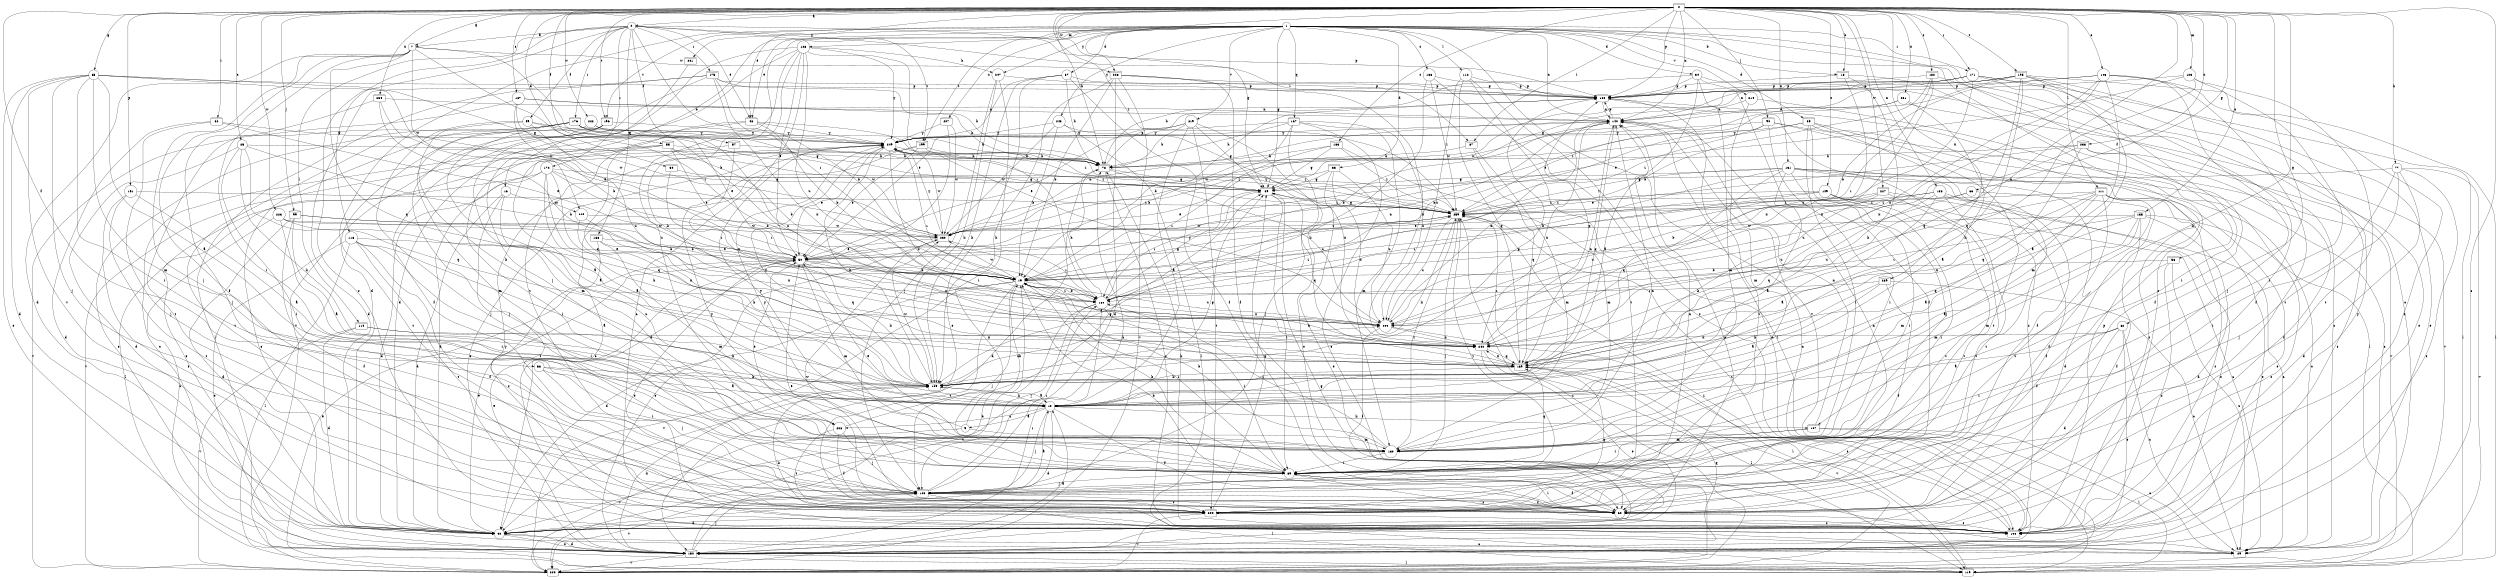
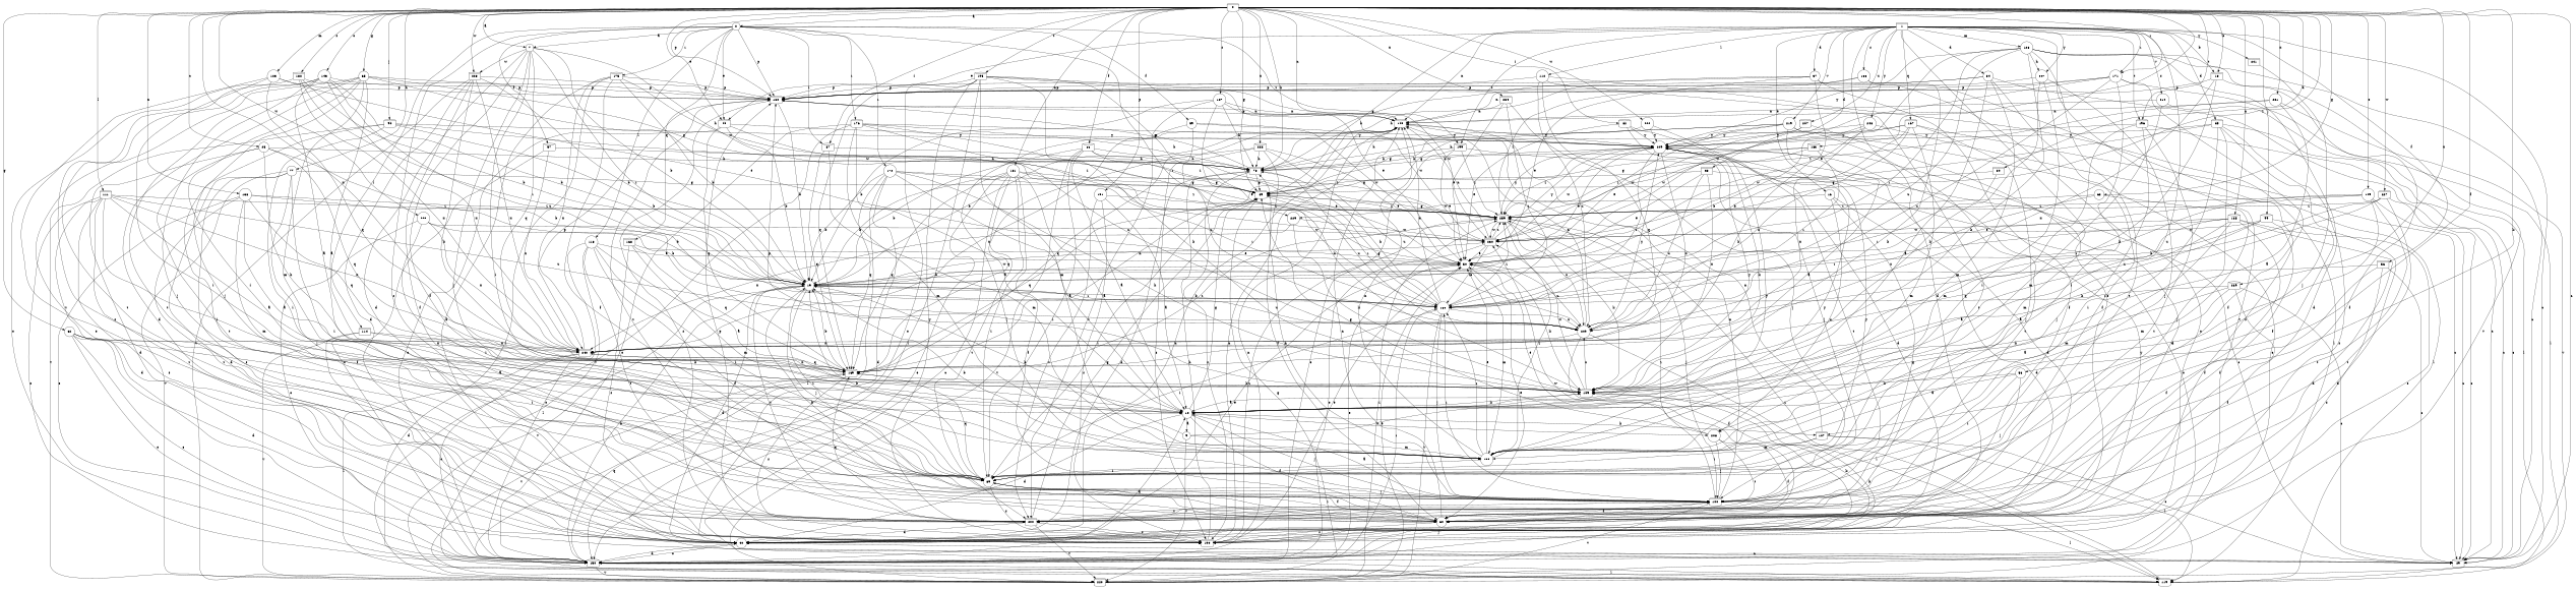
  strict digraph {
    node [shape=cylinder]
    2 [shape=circle]
    0
    7 [shape=circle]
    13
    25 [shape=circle]
    29
    30
    48
    53 [shape=circle]
    55
    62 [shape=circle]
    63 [shape=circle]
    65 [shape=circle]
    69
    77 [shape=circle]
    78
    82
    87
    90
    99
    107
    111
    123 [shape=circle]
    131 [shape=circle]
    135
    138 [shape=circle]
    140
    143 [shape=circle]
    149 [shape=circle]
    151 [shape=circle]
    160
    171 [shape=circle]
    182
    183
    187 [shape=circle]
    195
    196
    222 [shape=circle]
    223 [shape=circle]
    227
    228
    231 [shape=circle]
    233
    234
    239
    240
    259
    190
    199
    57
    59 [shape=circle]
    114
    118 [shape=circle]
    168
    172 [shape=circle]
    175
    176
    180 [shape=circle]
    40 [shape=circle]
    19 [shape=circle]
    60 [shape=circle]
    89 [shape=circle]
    100
    169
    229 [shape=circle]
    109
    249 [shape=circle]
    150
    10 [shape=circle]
    220
    50 [shape=circle]
    130 [shape=circle]
    209 [shape=circle]
    200
    230
    119
-   1 [shape=circle]
+   1
    16 [shape=circle]
    33
    34 [shape=circle]
    35
    37 [shape=circle]
    56
    112 [shape=circle]
    128 [shape=circle]
    167
    188 [shape=circle]
    207
    208 [shape=circle]
    214 [shape=circle]
    219 [shape=circle]
    241
    247 [shape=circle]
    248 [shape=circle]
    9 [shape=circle]
    2 -> 7 [label=a]
    2 -> 48 [label=e]
    2 -> 87 [label=i]
    2 -> 160 [label=p]
    2 -> 190 [label=s]
    2 -> 199 [label=t]
    2 -> 57 [label=f]
    2 -> 59 [label=f]
    2 -> 114 [label=l]
    2 -> 118 [label=l]
    2 -> 168 [label=q]
    2 -> 172 [label=r]
    2 -> 175 [label=r]
    2 -> 176 [label=r]
    2 -> 180 [label=r]
    0 -> 2 [label=a]
    0 -> 7 [label=a]
    0 -> 13 [label=b]
    0 -> 25 [label=c]
    0 -> 29 [label=c]
    0 -> 30 [label=d]
    0 -> 48 [label=e]
    0 -> 53 [label=f]
    0 -> 55 [label=f]
    0 -> 62 [label=g]
    0 -> 63 [label=g]
    0 -> 65 [label=g]
    0 -> 69 [label=g]
    0 -> 77 [label=h]
    0 -> 78 [label=h]
    0 -> 82 [label=i]
    0 -> 87 [label=i]
    0 -> 90 [label=j]
    0 -> 99 [label=j]
    0 -> 107 [label=k]
    0 -> 111 [label=l]
    0 -> 123 [label=m]
    0 -> 131 [label=n]
    0 -> 135 [label=n]
    0 -> 138 [label=n]
    0 -> 140 [label=n]
    0 -> 143 [label=o]
    0 -> 149 [label=o]
    0 -> 151 [label=p]
    0 -> 160 [label=p]
    0 -> 171 [label=r]
    0 -> 182 [label=s]
    0 -> 183 [label=s]
    0 -> 187 [label=s]
    0 -> 195 [label=t]
    0 -> 196 [label=t]
    0 -> 222 [label=w]
    0 -> 223 [label=w]
    0 -> 227 [label=w]
    0 -> 228 [label=w]
    0 -> 231 [label=x]
    0 -> 233 [label=x]
    0 -> 234 [label=x]
    0 -> 239 [label=x]
    0 -> 240 [label=x]
    0 -> 259 [label=z]
    7 -> 228 [label=w]
    7 -> 180 [label=r]
    7 -> 40 [label=d]
    7 -> 19 [label=b]
    7 -> 60 [label=f]
    7 -> 89 [label=i]
    7 -> 100 [label=j]
    7 -> 169 [label=q]
    7 -> 229 [label=w]
    13 -> 160 [label=p]
    13 -> 240 [label=x]
    13 -> 60 [label=f]
    13 -> 109 [label=k]
    25 -> 78 [label=h]
    25 -> 40 [label=d]
    25 -> 19 [label=b]
    25 -> 89 [label=i]
    25 -> 169 [label=q]
    25 -> 109 [label=k]
    30 -> 69 [label=g]
    30 -> 180 [label=r]
    48 -> 259 [label=z]
    48 -> 19 [label=b]
    48 -> 169 [label=q]
    48 -> 249 [label=y]
    48 -> 150 [label=o]
    53 -> 89 [label=i]
    53 -> 100 [label=j]
    53 -> 109 [label=k]
    53 -> 10 [label=a]
    55 -> 78 [label=h]
    55 -> 259 [label=z]
    55 -> 19 [label=b]
    55 -> 89 [label=i]
    55 -> 10 [label=a]
    55 -> 220 [label=v]
    55 -> 50 [label=e]
    62 -> 29 [label=c]
    62 -> 240 [label=x]
    62 -> 40 [label=d]
    62 -> 89 [label=i]
    62 -> 150 [label=o]
    62 -> 10 [label=a]
    63 -> 259 [label=z]
    63 -> 130 [label=m]
    63 -> 209 [label=u]
    65 -> 69 [label=g]
    65 -> 160 [label=p]
    65 -> 40 [label=d]
    65 -> 89 [label=i]
    65 -> 100 [label=j]
    65 -> 150 [label=o]
    65 -> 10 [label=a]
    65 -> 130 [label=m]
    65 -> 200 [label=t]
    65 -> 230 [label=w]
    69 -> 259 [label=z]
    69 -> 180 [label=r]
    69 -> 89 [label=i]
    69 -> 169 [label=q]
    77 -> 69 [label=g]
    77 -> 190 [label=s]
    77 -> 40 [label=d]
    77 -> 89 [label=i]
    77 -> 100 [label=j]
    77 -> 220 [label=v]
    78 -> 69 [label=g]
    78 -> 160 [label=p]
    78 -> 190 [label=s]
    78 -> 40 [label=d]
    78 -> 209 [label=u]
    82 -> 40 [label=d]
    82 -> 100 [label=j]
    82 -> 249 [label=y]
    82 -> 50 [label=e]
    87 -> 78 [label=h]
    87 -> 169 [label=q]
    87 -> 130 [label=m]
    90 -> 259 [label=z]
    90 -> 19 [label=b]
    90 -> 89 [label=i]
    90 -> 249 [label=y]
    90 -> 220 [label=v]
    90 -> 200 [label=t]
    99 -> 40 [label=d]
    99 -> 19 [label=b]
    99 -> 60 [label=f]
    99 -> 10 [label=a]
    99 -> 230 [label=w]
    107 -> 29 [label=c]
    107 -> 140 [label=n]
    107 -> 89 [label=i]
    107 -> 130 [label=m]
    107 -> 119 [label=l]
    111 -> 240 [label=x]
    111 -> 259 [label=z]
    111 -> 190 [label=s]
    111 -> 40 [label=d]
    111 -> 150 [label=o]
    111 -> 10 [label=a]
    111 -> 130 [label=m]
    111 -> 209 [label=u]
    111 -> 200 [label=t]
    123 -> 160 [label=p]
    123 -> 89 [label=i]
    123 -> 169 [label=q]
    123 -> 50 [label=e]
    123 -> 200 [label=t]
    131 -> 29 [label=c]
    131 -> 69 [label=g]
    131 -> 259 [label=z]
    131 -> 19 [label=b]
    131 -> 60 [label=f]
    131 -> 89 [label=i]
    131 -> 169 [label=q]
    131 -> 150 [label=o]
    131 -> 10 [label=a]
    131 -> 200 [label=t]
    135 -> 190 [label=s]
    135 -> 180 [label=r]
    135 -> 40 [label=d]
    135 -> 60 [label=f]
    135 -> 169 [label=q]
    135 -> 10 [label=a]
    135 -> 130 [label=m]
    135 -> 230 [label=w]
    138 -> 259 [label=z]
    138 -> 19 [label=b]
    138 -> 60 [label=f]
    138 -> 169 [label=q]
    138 -> 150 [label=o]
    138 -> 10 [label=a]
    138 -> 200 [label=t]
    140 -> 160 [label=p]
    140 -> 240 [label=x]
    140 -> 19 [label=b]
    140 -> 169 [label=q]
    140 -> 249 [label=y]
    143 -> 160 [label=p]
    143 -> 240 [label=x]
    143 -> 190 [label=s]
    143 -> 19 [label=b]
    143 -> 100 [label=j]
    143 -> 10 [label=a]
    143 -> 209 [label=u]
    143 -> 200 [label=t]
    149 -> 29 [label=c]
    149 -> 259 [label=z]
    149 -> 180 [label=r]
    149 -> 89 [label=i]
    149 -> 50 [label=e]
    149 -> 200 [label=t]
    151 -> 259 [label=z]
    151 -> 190 [label=s]
    151 -> 10 [label=a]
    151 -> 200 [label=t]
    160 -> 140 [label=n]
    160 -> 190 [label=s]
    160 -> 19 [label=b]
    160 -> 200 [label=t]
    171 -> 140 [label=n]
    171 -> 160 [label=p]
    171 -> 60 [label=f]
    171 -> 89 [label=i]
    171 -> 209 [label=u]
    171 -> 230 [label=w]
    171 -> 119 [label=l]
    182 -> 160 [label=p]
    182 -> 240 [label=x]
    182 -> 180 [label=r]
    182 -> 19 [label=b]
    182 -> 150 [label=o]
    183 -> 69 [label=g]
    183 -> 78 [label=h]
    183 -> 259 [label=z]
    183 -> 180 [label=r]
    183 -> 130 [label=m]
    187 -> 78 [label=h]
    187 -> 140 [label=n]
    187 -> 19 [label=b]
-   59 -> 109 [label=k]
+   187 -> 109 [label=k]
    187 -> 200 [label=t]
    187 -> 230 [label=w]
    195 -> 69 [label=g]
    195 -> 160 [label=p]
    195 -> 190 [label=y]
    195 -> 169 [label=q]
    195 -> 109 [label=k]
    195 -> 150 [label=o]
    195 -> 50 [label=e]
    195 -> 130 [label=m]
    195 -> 230 [label=w]
    195 -> 119 [label=l]
    196 -> 29 [label=c]
    196 -> 100 [label=j]
    196 -> 249 [label=y]
    196 -> 130 [label=m]
    196 -> 200 [label=t]
    222 -> 69 [label=g]
    222 -> 249 [label=y]
    222 -> 200 [label=t]
    223 -> 240 [label=x]
    223 -> 19 [label=b]
    223 -> 89 [label=i]
    223 -> 150 [label=o]
    223 -> 230 [label=w]
    227 -> 29 [label=c]
    227 -> 259 [label=z]
    227 -> 109 [label=k]
    227 -> 209 [label=u]
    227 -> 200 [label=t]
    228 -> 160 [label=p]
    228 -> 240 [label=x]
    228 -> 40 [label=d]
    228 -> 19 [label=b]
    228 -> 60 [label=f]
    228 -> 109 [label=k]
    228 -> 220 [label=v]
    231 -> 140 [label=n]
    231 -> 259 [label=z]
    231 -> 10 [label=a]
    231 -> 220 [label=v]
    233 -> 78 [label=h]
    233 -> 190 [label=s]
    233 -> 60 [label=f]
    233 -> 169 [label=q]
    233 -> 50 [label=e]
    233 -> 209 [label=u]
    234 -> 140 [label=n]
    234 -> 180 [label=r]
    234 -> 100 [label=j]
    234 -> 50 [label=e]
    239 -> 29 [label=c]
    239 -> 180 [label=r]
    239 -> 60 [label=f]
    239 -> 109 [label=k]
    239 -> 10 [label=a]
    240 -> 160 [label=p]
    240 -> 169 [label=q]
    240 -> 150 [label=o]
    240 -> 119 [label=l]
    259 -> 69 [label=g]
    259 -> 100 [label=j]
    259 -> 109 [label=k]
    259 -> 249 [label=y]
    259 -> 209 [label=u]
    259 -> 230 [label=w]
    190 -> 78 [label=h]
    190 -> 140 [label=n]
    190 -> 160 [label=p]
    190 -> 259 [label=z]
    190 -> 109 [label=k]
    190 -> 249 [label=y]
    190 -> 50 [label=e]
    199 -> 29 [label=c]
    199 -> 78 [label=h]
    199 -> 259 [label=z]
    199 -> 150 [label=o]
    199 -> 50 [label=e]
    57 -> 78 [label=h]
    57 -> 240 [label=x]
    57 -> 150 [label=o]
    59 -> 100 [label=j]
    59 -> 249 [label=y]
    59 -> 209 [label=u]
    59 -> 230 [label=w]
    114 -> 240 [label=x]
    114 -> 40 [label=d]
    114 -> 109 [label=k]
    114 -> 220 [label=v]
    118 -> 60 [label=f]
    118 -> 89 [label=i]
    118 -> 150 [label=o]
    118 -> 10 [label=a]
    118 -> 50 [label=e]
    118 -> 200 [label=t]
    118 -> 119 [label=l]
    168 -> 190 [label=s]
    168 -> 169 [label=q]
    168 -> 50 [label=e]
    168 -> 130 [label=m]
    172 -> 69 [label=g]
    172 -> 180 [label=r]
    172 -> 40 [label=d]
    172 -> 19 [label=b]
    172 -> 169 [label=q]
    172 -> 109 [label=k]
    172 -> 10 [label=a]
    172 -> 119 [label=l]
    175 -> 78 [label=h]
    175 -> 160 [label=p]
    175 -> 240 [label=x]
    175 -> 40 [label=d]
    175 -> 19 [label=b]
    175 -> 60 [label=f]
    175 -> 119 [label=l]
    176 -> 78 [label=h]
    176 -> 249 [label=y]
    176 -> 150 [label=o]
    176 -> 10 [label=a]
    176 -> 220 [label=v]
    176 -> 50 [label=e]
    176 -> 130 [label=m]
    176 -> 209 [label=u]
    180 -> 69 [label=g]
    180 -> 78 [label=h]
    180 -> 140 [label=n]
    180 -> 259 [label=z]
    180 -> 19 [label=b]
    180 -> 89 [label=i]
    180 -> 100 [label=j]
    180 -> 220 [label=v]
    180 -> 209 [label=u]
    40 -> 29 [label=c]
    40 -> 140 [label=n]
    40 -> 150 [label=o]
    40 -> 50 [label=e]
    19 -> 180 [label=r]
    19 -> 40 [label=d]
    19 -> 89 [label=i]
    19 -> 100 [label=j]
    19 -> 220 [label=v]
    19 -> 209 [label=u]
    19 -> 200 [label=t]
    19 -> 230 [label=w]
    60 -> 140 [label=n]
    60 -> 190 [label=s]
    60 -> 19 [label=b]
    60 -> 89 [label=i]
    60 -> 50 [label=e]
    60 -> 230 [label=w]
    89 -> 190 [label=s]
    89 -> 19 [label=b]
    89 -> 60 [label=f]
    89 -> 100 [label=j]
    89 -> 169 [label=q]
    89 -> 249 [label=y]
    100 -> 78 [label=h]
    100 -> 140 [label=n]
    100 -> 259 [label=z]
    100 -> 180 [label=r]
    100 -> 60 [label=f]
    100 -> 10 [label=a]
    100 -> 220 [label=v]
    100 -> 200 [label=t]
    100 -> 119 [label=l]
    169 -> 140 [label=n]
    169 -> 240 [label=x]
    169 -> 259 [label=z]
    169 -> 190 [label=s]
    169 -> 19 [label=b]
    169 -> 109 [label=k]
    169 -> 220 [label=v]
    229 -> 240 [label=x]
    229 -> 109 [label=k]
    229 -> 230 [label=w]
    109 -> 160 [label=p]
    109 -> 249 [label=y]
    109 -> 10 [label=a]
    109 -> 209 [label=u]
    109 -> 230 [label=w]
    249 -> 78 [label=h]
    249 -> 240 [label=x]
    249 -> 259 [label=z]
    249 -> 180 [label=r]
    249 -> 40 [label=d]
    249 -> 109 [label=k]
    249 -> 50 [label=e]
    249 -> 230 [label=w]
    150 -> 140 [label=n]
    150 -> 180 [label=r]
    150 -> 40 [label=d]
    150 -> 19 [label=b]
    150 -> 100 [label=j]
    150 -> 169 [label=q]
    150 -> 109 [label=k]
    150 -> 10 [label=a]
    150 -> 220 [label=v]
    150 -> 50 [label=e]
    150 -> 119 [label=l]
    10 -> 69 [label=g]
    10 -> 107 [label=k]
    10 -> 40 [label=d]
    10 -> 60 [label=f]
    10 -> 100 [label=j]
    10 -> 109 [label=k]
    10 -> 208 [label=u]
    10 -> 9 [label=a]
    220 -> 69 [label=g]
    220 -> 259 [label=z]
    220 -> 50 [label=e]
    50 -> 19 [label=b]
    50 -> 109 [label=k]
    50 -> 130 [label=m]
    50 -> 209 [label=u]
    130 -> 140 [label=n]
    130 -> 259 [label=z]
    130 -> 180 [label=r]
    130 -> 19 [label=b]
    130 -> 89 [label=i]
    130 -> 249 [label=y]
    130 -> 50 [label=e]
    209 -> 140 [label=n]
    209 -> 240 [label=x]
    209 -> 60 [label=f]
    209 -> 249 [label=y]
    209 -> 119 [label=l]
    200 -> 69 [label=g]
    200 -> 190 [label=s]
    200 -> 40 [label=d]
    200 -> 169 [label=q]
    200 -> 220 [label=v]
    230 -> 140 [label=n]
    230 -> 259 [label=z]
    230 -> 180 [label=r]
    230 -> 249 [label=y]
    230 -> 150 [label=o]
    230 -> 50 [label=e]
    119 -> 259 [label=z]
    1 -> 13 [label=b]
    1 -> 29 [label=c]
    1 -> 48 [label=e]
    1 -> 69 [label=g]
    1 -> 140 [label=n]
    1 -> 171 [label=r]
    1 -> 196 [label=t]
    1 -> 190 [label=s]
    1 -> 199 [label=t]
    1 -> 40 [label=d]
    1 -> 220 [label=v]
    1 -> 16 [label=b]
    1 -> 33 [label=d]
    1 -> 34 [label=d]
    1 -> 35 [label=d]
    1 -> 37 [label=d]
    1 -> 56 [label=f]
    1 -> 112 [label=l]
    1 -> 128 [label=m]
    1 -> 167 [label=q]
    1 -> 188 [label=s]
    1 -> 207 [label=u]
    1 -> 208 [label=u]
    1 -> 214 [label=v]
    1 -> 219 [label=v]
    1 -> 241 [label=y]
    1 -> 247 [label=y]
    1 -> 248 [label=y]
    16 -> 40 [label=d]
    16 -> 229 [label=w]
-   16 -> 200 [label=t]
+   16 -> 200 [label=g]
    16 -> 208 [label=u]
    33 -> 69 [label=g]
    33 -> 240 [label=x]
    33 -> 150 [label=o]
    33 -> 50 [label=e]
    33 -> 209 [label=u]
    34 -> 29 [label=c]
    34 -> 78 [label=h]
    34 -> 160 [label=p]
    34 -> 60 [label=f]
    34 -> 10 [label=a]
    34 -> 130 [label=m]
    35 -> 29 [label=c]
    35 -> 190 [label=s]
    35 -> 60 [label=f]
    35 -> 89 [label=i]
    35 -> 100 [label=j]
    35 -> 249 [label=y]
    35 -> 230 [label=w]
    37 -> 78 [label=h]
    37 -> 160 [label=p]
    37 -> 60 [label=f]
    37 -> 109 [label=k]
    37 -> 150 [label=o]
    37 -> 50 [label=e]
    56 -> 29 [label=c]
    56 -> 190 [label=s]
    56 -> 19 [label=b]
    56 -> 60 [label=f]
    112 -> 160 [label=p]
    112 -> 169 [label=q]
    112 -> 209 [label=u]
    112 -> 200 [label=t]
    112 -> 119 [label=l]
    128 -> 29 [label=c]
    128 -> 180 [label=r]
    128 -> 40 [label=d]
    128 -> 109 [label=k]
    128 -> 249 [label=y]
    128 -> 220 [label=v]
    128 -> 50 [label=e]
    128 -> 209 [label=u]
    128 -> 200 [label=t]
    128 -> 247 [label=h]
    167 -> 29 [label=c]
    167 -> 78 [label=h]
    167 -> 19 [label=b]
    167 -> 100 [label=j]
    167 -> 249 [label=y]
    167 -> 130 [label=m]
    167 -> 209 [label=u]
    188 -> 160 [label=p]
    188 -> 259 [label=z]
    188 -> 190 [label=s]
    188 -> 109 [label=k]
    207 -> 40 [label=d]
    207 -> 249 [label=y]
    207 -> 230 [label=w]
    208 -> 69 [label=g]
    208 -> 60 [label=f]
    208 -> 100 [label=j]
    208 -> 50 [label=e]
    208 -> 200 [label=t]
    214 -> 140 [label=n]
    214 -> 130 [label=m]
    214 -> 119 [label=l]
    219 -> 69 [label=g]
    219 -> 78 [label=h]
    219 -> 249 [label=y]
    219 -> 150 [label=o]
    219 -> 10 [label=a]
    219 -> 50 [label=e]
    219 -> 200 [label=t]
    241 -> 100 [label=j]
    247 -> 160 [label=p]
    247 -> 89 [label=i]
    247 -> 100 [label=j]
    247 -> 109 [label=k]
    248 -> 240 [label=x]
    248 -> 19 [label=b]
    248 -> 249 [label=y]
    248 -> 230 [label=w]
    248 -> 119 [label=l]
    9 -> 19 [label=b]
    9 -> 249 [label=y]
    9 -> 220 [label=v]
    9 -> 130 [label=m]
  }
